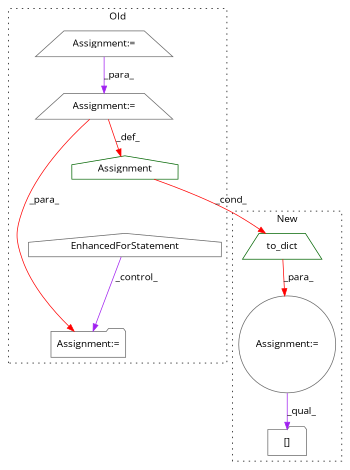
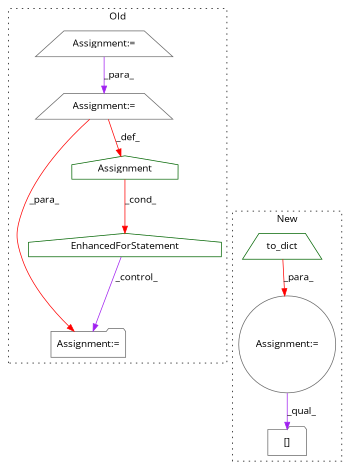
  digraph {
    fontname="Open Sans"
    node [a=7 color=gray40 fontname="Open Sans" l=1 shape=trapezium]
    edge [color=red fontname="Open Sans"]
-   n1 [a=70 l="53,2" label=EnhancedForStatement s="1575,1655" shape=house]
+   n1 [a=70 color=darkgreen l="53,2" label=EnhancedForStatement s="1575,1655" shape=house]
    n2 [label="Assignment:=" s=1668 shape=folder]
    n3 [a=42 color=darkgreen l=4 label=Assignment s=1632 shape=house]
    n4 [l=23 label="Assignment:=" s=985]
    n5 [label="Assignment:=" s=1440]
    n6 [a=32 color=darkgreen l="8,1" label=to_dict s="2327,2350"]
    n7 [label="Assignment:=" s=2326 shape=circle]
    n8 [a=2 l="21,1" label="[]" s="2673,2698" shape=folder]
    subgraph cluster_1 {
      label=Old
      style=dotted
      n1
      n2
      n3
      n4
      n5
    }
    subgraph cluster_2 {
      label=New
      style=dotted
      n6
      n7
      n8
    }
    n1 -> n2 [color=purple label=_control_]
-   n3 -> n6 [label=_cond_]
+   n3 -> n1 [label=_cond_]
    n4 -> n5 [color=purple label=_para_]
    n5 -> n2 [label=_para_]
    n5 -> n3 [label=_def_]
    n6 -> n7 [label=_para_]
    n7 -> n8 [color=purple label=_qual_]
  }
